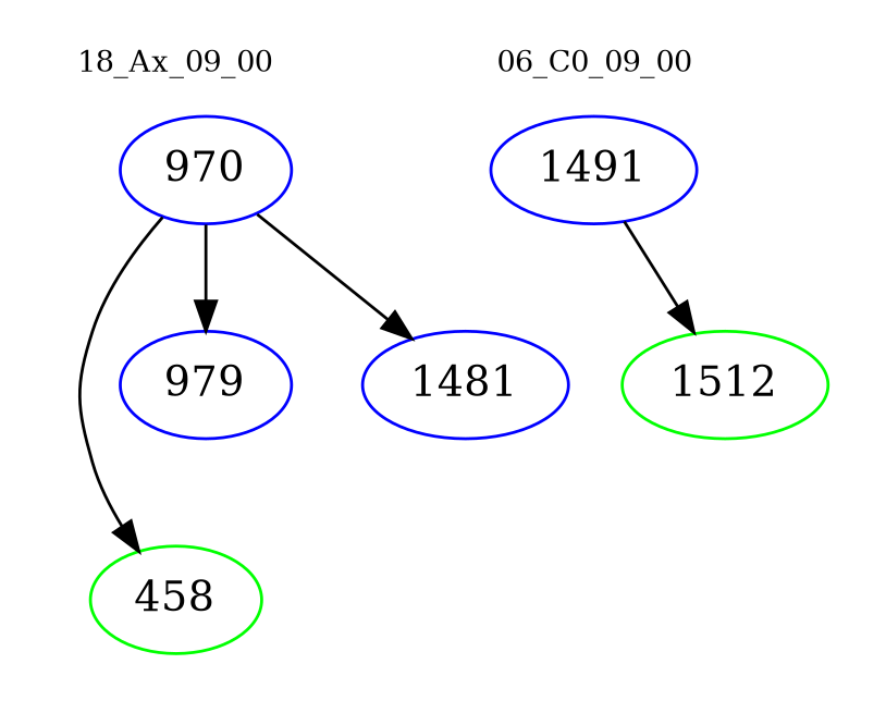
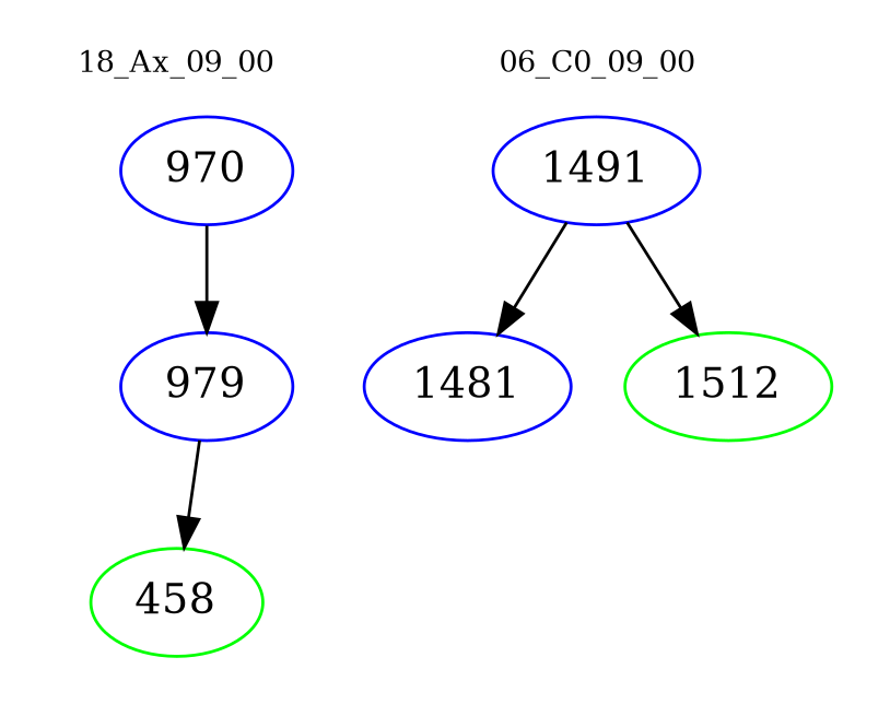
  digraph {
    node [color=blue]
    edge [color=black]
    n1 [label=970]
    n2 [color=green label=458]
    n3 [label=979]
    n4 [label=1491]
    n5 [label=1481]
    n6 [color=green label=1512]
    subgraph cluster_1 {
      color=white
      fontsize=10
      label="18_Ax_09_00"
      n1
      n2
      n3
    }
    subgraph cluster_2 {
      color=white
      fontsize=10
      label="06_C0_09_00"
      n4
      n5
      n6
    }
-   n1 -> n2
+   n3 -> n2
    n1 -> n3
-   n1 -> n5
+   n4 -> n5
    n4 -> n6
  }
